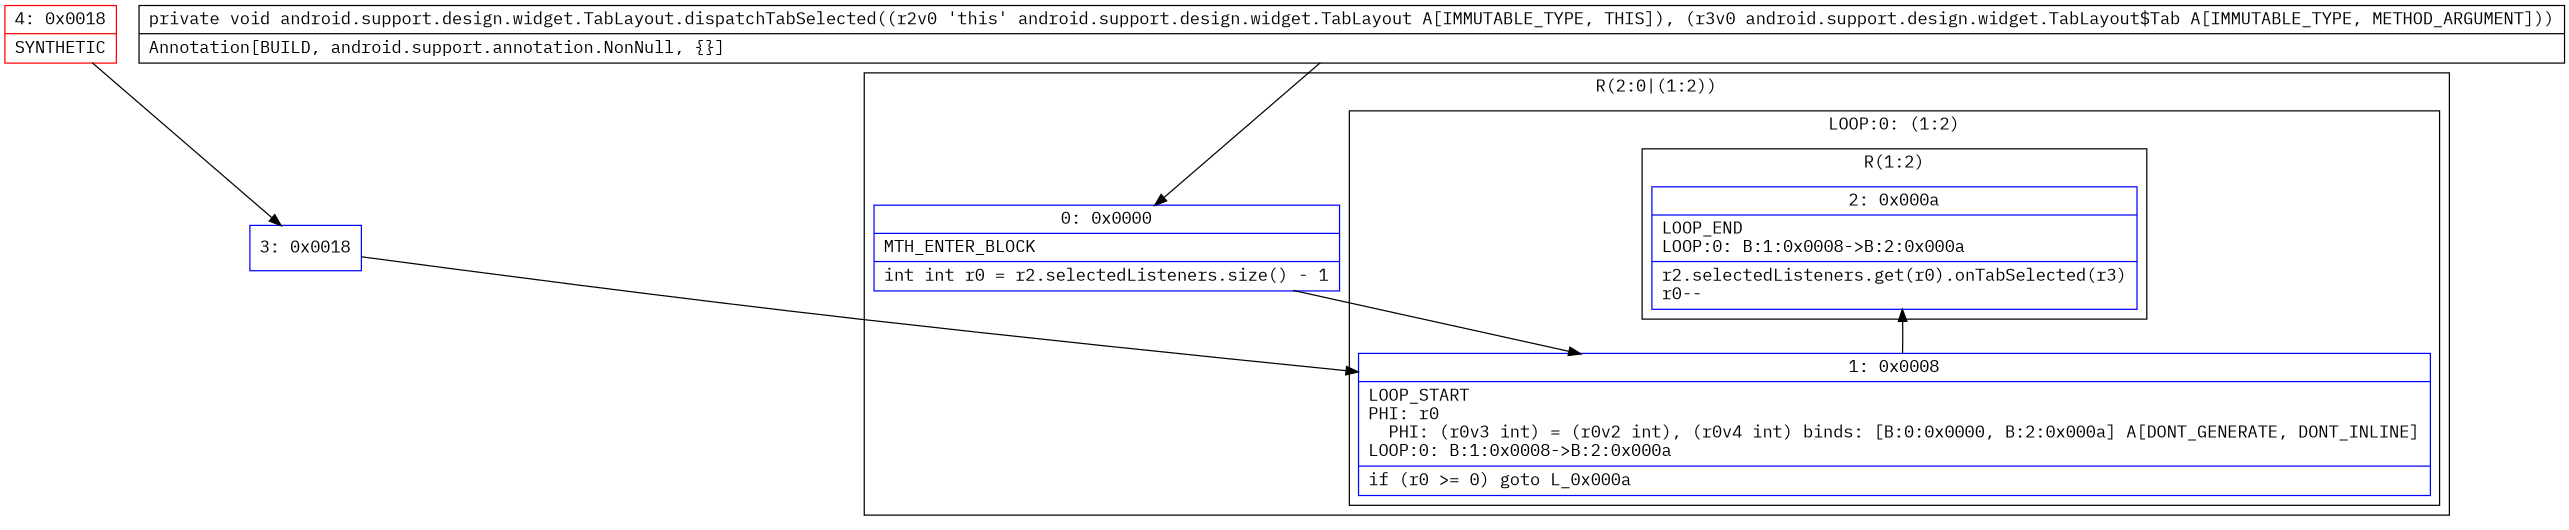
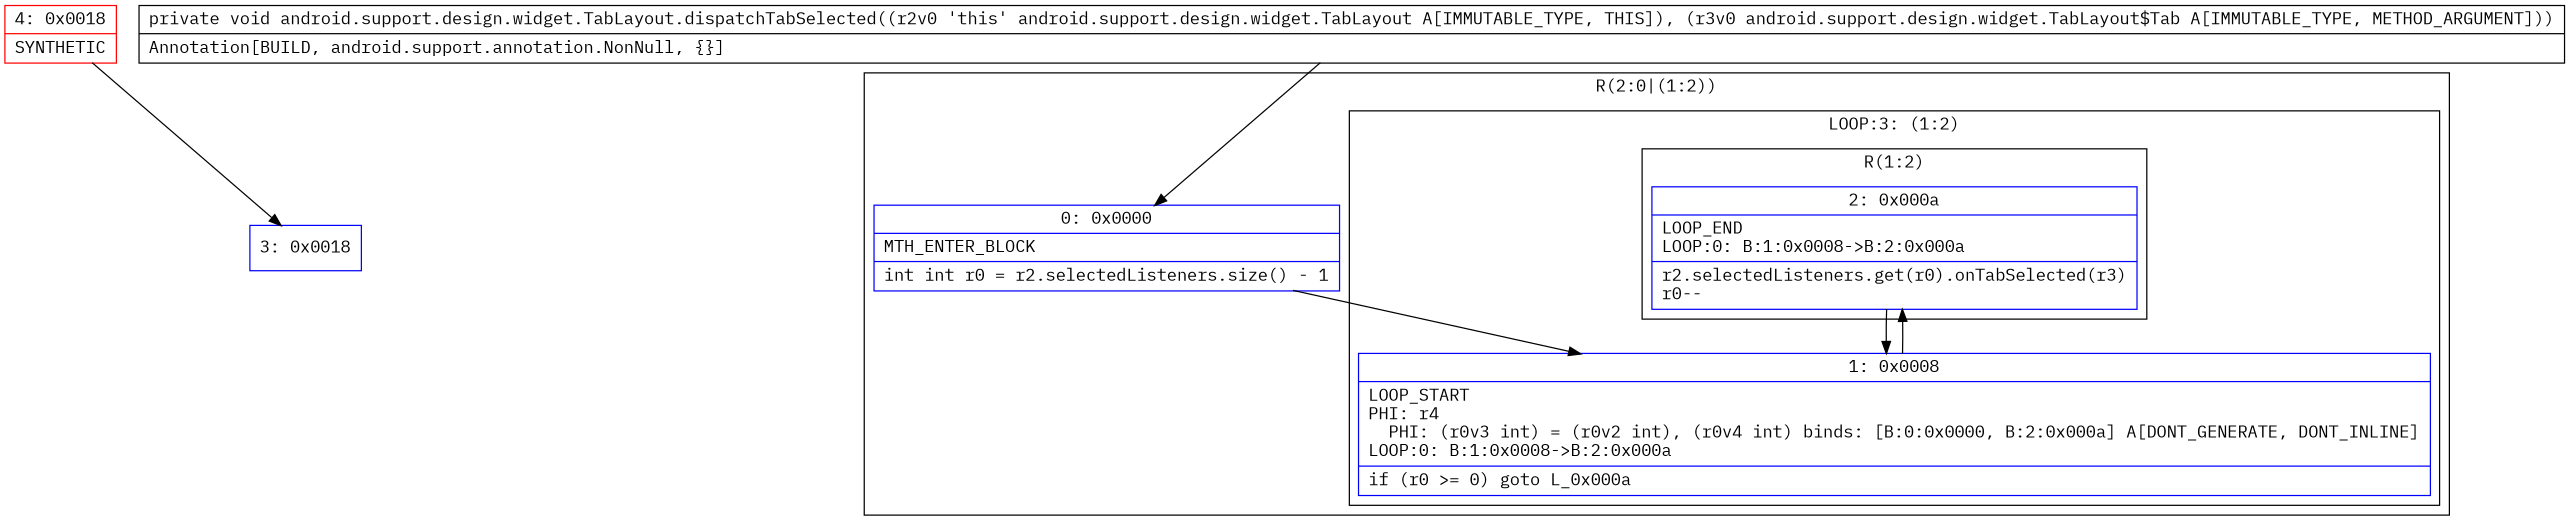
  digraph {
    fontname="IBM Plex Mono"
    node [color=blue fontname="IBM Plex Mono" shape=record]
    edge [fontname="IBM Plex Mono"]
    n1 [label="{2\:\ 0x000a|LOOP_END\lLOOP:0: B:1:0x0008\-\>B:2:0x000a\l|r2.selectedListeners.get(r0).onTabSelected(r3)\lr0\-\-\l}"]
-   n2 [label="{1\:\ 0x0008|LOOP_START\lPHI: r0 \l  PHI: (r0v3 int) = (r0v2 int), (r0v4 int) binds: [B:0:0x0000, B:2:0x000a] A[DONT_GENERATE, DONT_INLINE]\lLOOP:0: B:1:0x0008\-\>B:2:0x000a\l|if (r0 \>= 0) goto L_0x000a\l}"]
+   n2 [label="{1\:\ 0x0008|LOOP_START\lPHI: r4 \l  PHI: (r0v3 int) = (r0v2 int), (r0v4 int) binds: [B:0:0x0000, B:2:0x000a] A[DONT_GENERATE, DONT_INLINE]\lLOOP:0: B:1:0x0008\-\>B:2:0x000a\l|if (r0 \>= 0) goto L_0x000a\l}"]
    n3 [label="{0\:\ 0x0000|MTH_ENTER_BLOCK\l|int int r0 = r2.selectedListeners.size() \- 1\l}"]
    n4 [color=red label="{4\:\ 0x0018|SYNTHETIC\l}"]
    n5 [label="{3\:\ 0x0018}"]
    n6 [label="{private void android.support.design.widget.TabLayout.dispatchTabSelected((r2v0 'this' android.support.design.widget.TabLayout A[IMMUTABLE_TYPE, THIS]), (r3v0 android.support.design.widget.TabLayout$Tab A[IMMUTABLE_TYPE, METHOD_ARGUMENT]))  | Annotation[BUILD, android.support.annotation.NonNull, \{\}]\l}" color=""]
    subgraph cluster_1 {
      label="R(2:0|(1:2))"
      n3
      subgraph cluster_2 {
-       label="LOOP:0: (1:2)"
+       label="LOOP:3: (1:2)"
        n2
        subgraph cluster_3 {
          label="R(1:2)"
          n1
        }
      }
    }
-   n5 -> n2
+   n1 -> n2
    n2 -> n1
    n3 -> n2
    n4 -> n5
    n6 -> n3
  }
